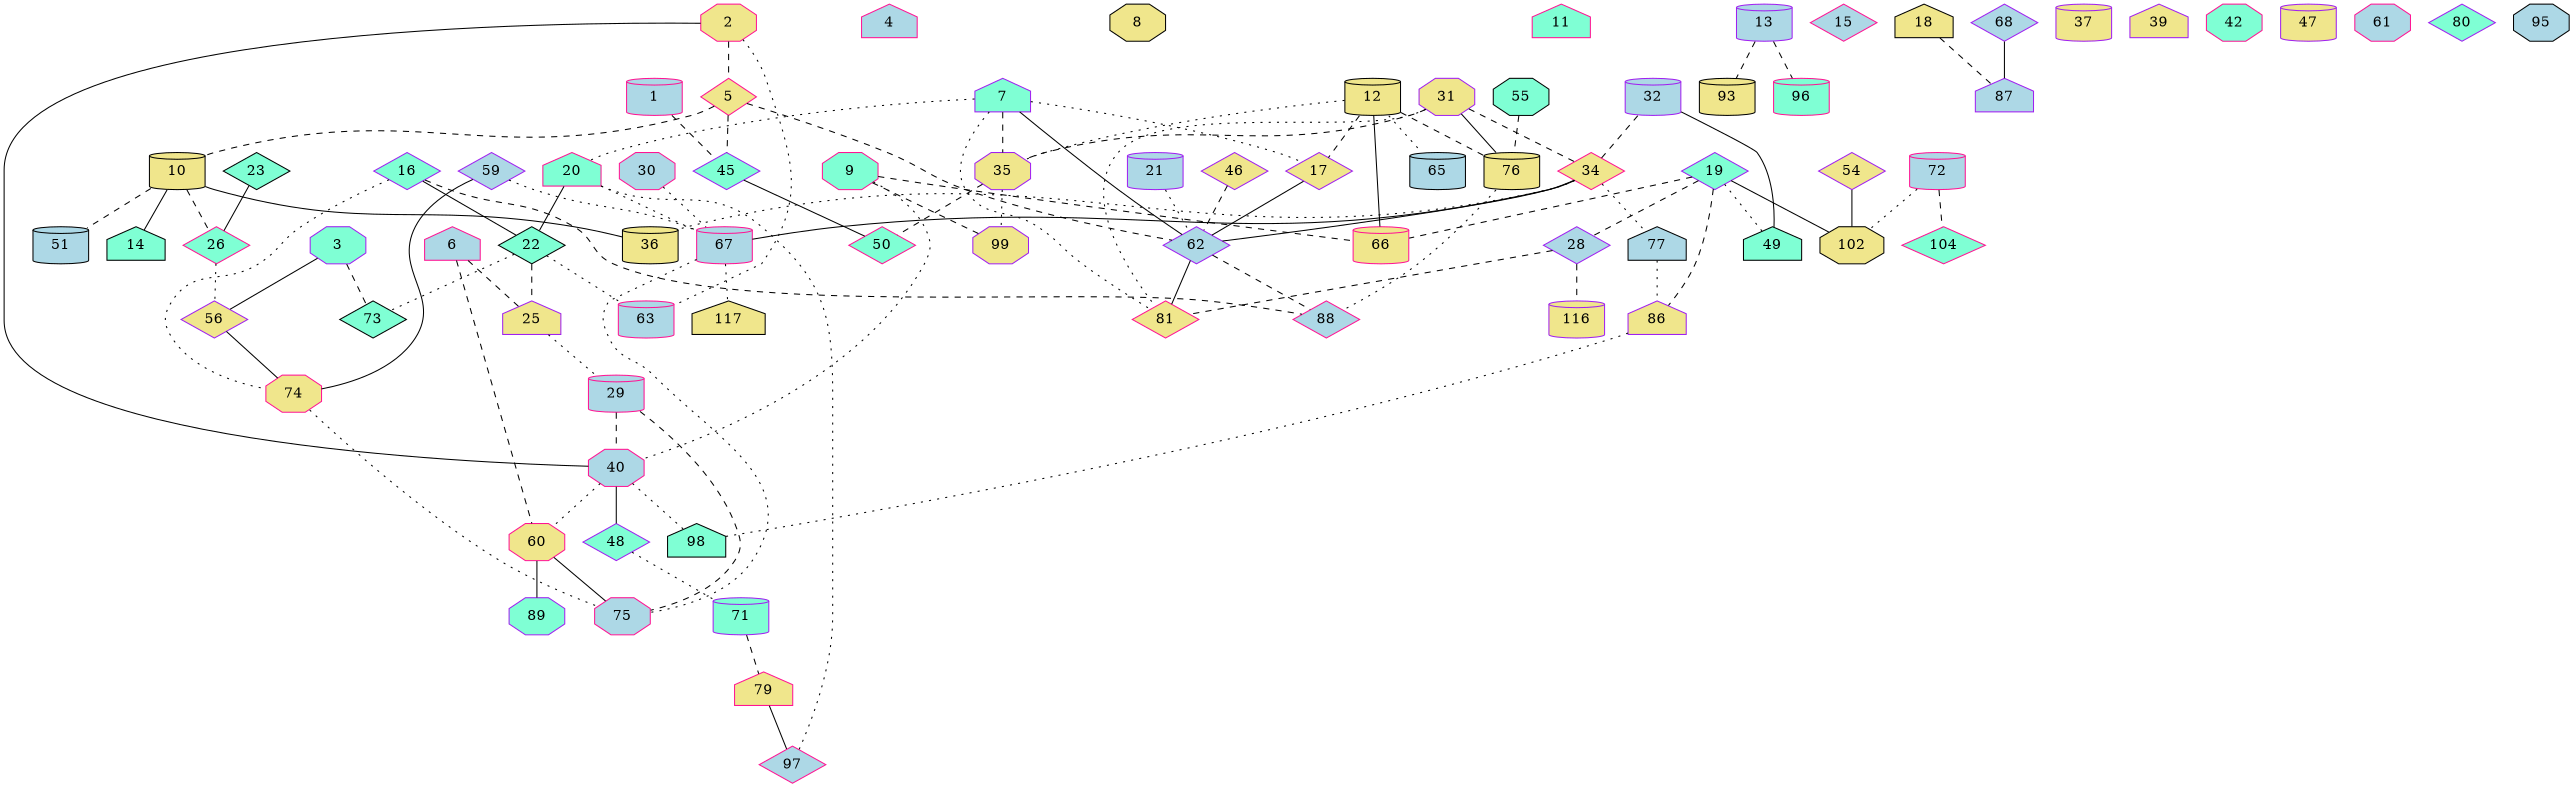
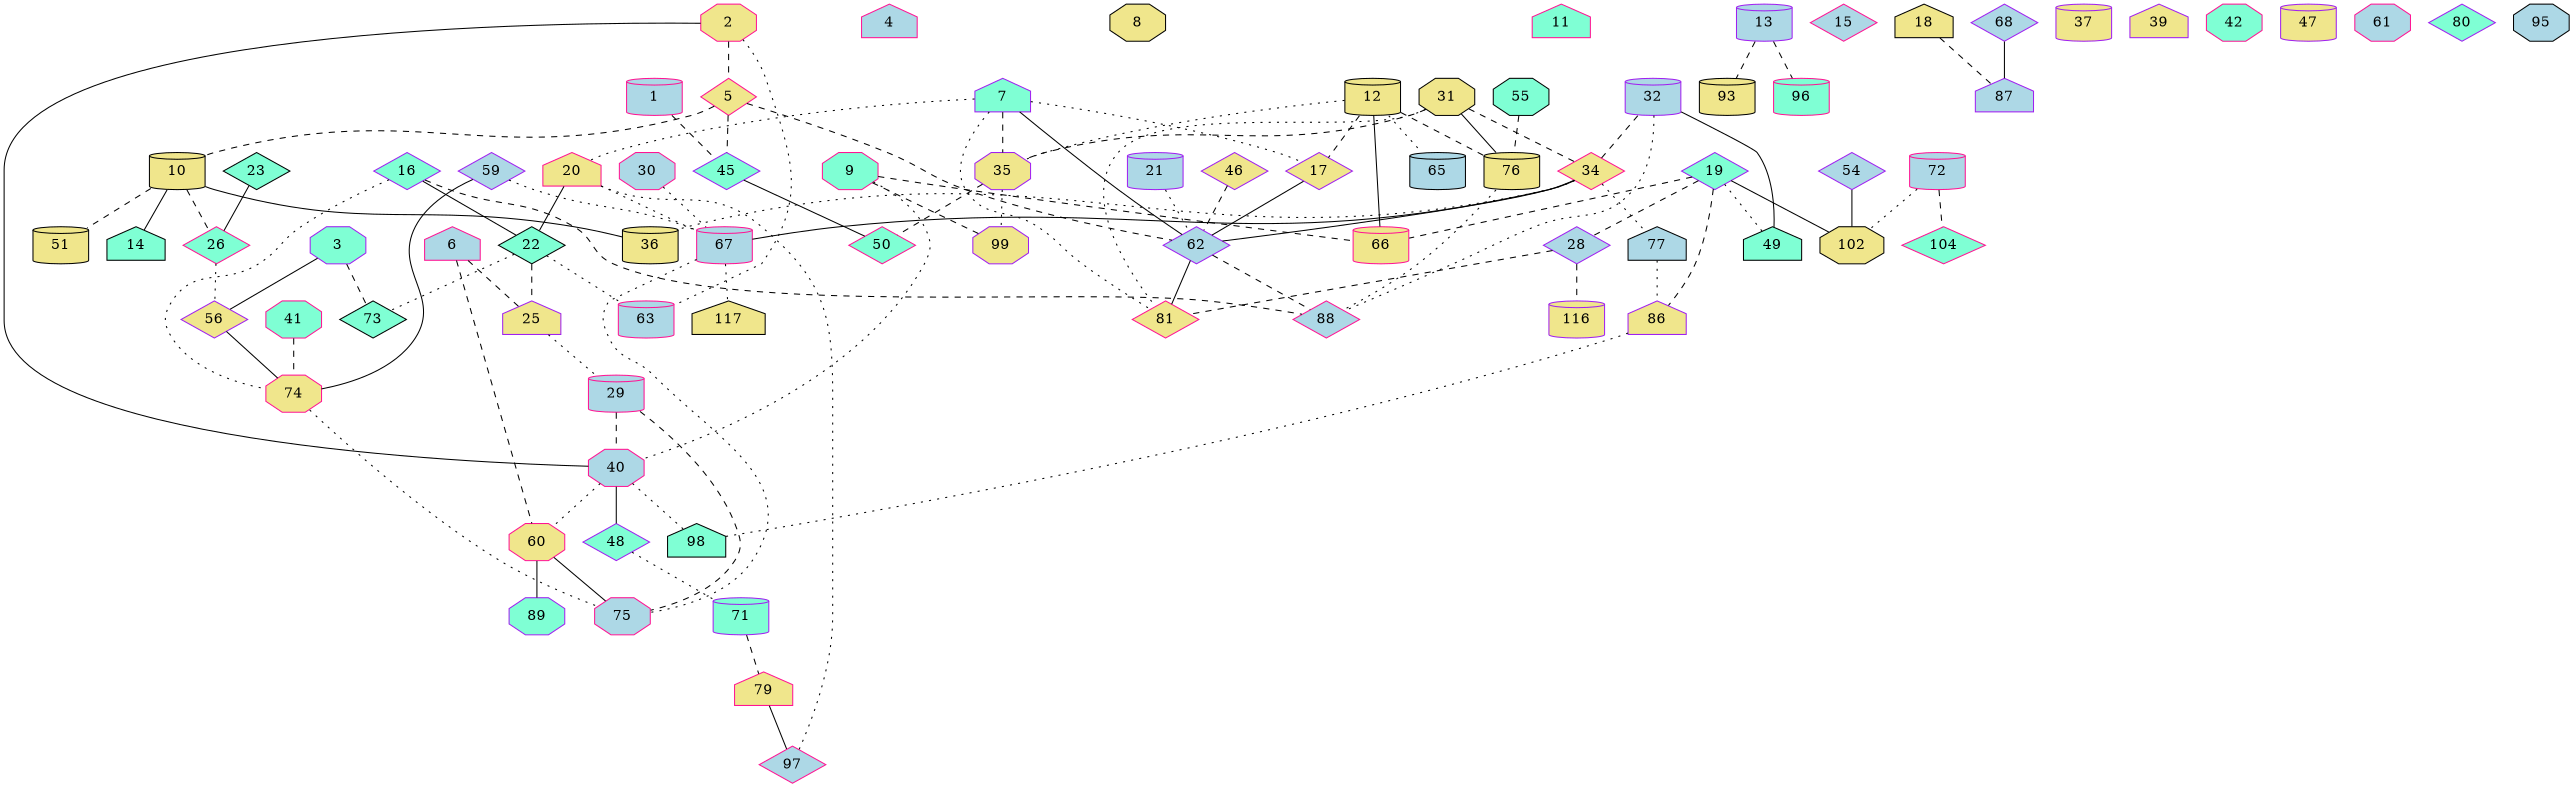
  graph {
    node [color=deeppink fillcolor=khaki shape=diamond style=filled]
    edge [style=dashed]
    1 [fillcolor=lightblue shape=cylinder super="+82"]
    45 [color=purple fillcolor=aquamarine super="+119"]
    50 [fillcolor=aquamarine]
    2 [shape=octagon super="+78"]
    5 [super="+43"]
    40 [fillcolor=lightblue shape=octagon super="+91"]
    63 [fillcolor=lightblue shape=cylinder]
    10 [color=black shape=cylinder super="+85"]
    62 [color=purple fillcolor=lightblue super="+101"]
    60 [shape=octagon super="+115"]
    48 [color=purple fillcolor=aquamarine]
    98 [color=black fillcolor=aquamarine shape=house super="+108"]
    3 [color=purple fillcolor=aquamarine shape=octagon super="+58"]
    56 [color=purple]
    73 [color=black fillcolor=aquamarine]
    74 [shape=octagon super="+118"]
    4 [fillcolor=lightblue shape=house]
    14 [color=black fillcolor=aquamarine shape=house super="+27"]
    26 [fillcolor=aquamarine super="+109"]
    36 [color=black shape=cylinder]
-   51 [color=black fillcolor=lightblue shape=cylinder]
+   51 [color=black shape=cylinder]
    81 [super="+84"]
    88 [fillcolor=lightblue super="+94"]
    6 [fillcolor=lightblue shape=house super="+57"]
    25 [color=purple shape=house]
    29 [fillcolor=lightblue shape=cylinder super="+105"]
    75 [fillcolor=lightblue shape=octagon super="+122"]
    89 [color=purple fillcolor=aquamarine shape=octagon]
    7 [color=purple fillcolor=aquamarine shape=house super="+121"]
    17 [color=purple super="+24"]
-   20 [fillcolor=aquamarine shape=house super="+106"]
+   20 [shape=house super="+106"]
    35 [color=purple shape=octagon super="+52"]
    22 [color=black fillcolor=aquamarine super="+38"]
    67 [fillcolor=lightblue shape=cylinder super="+107"]
    97 [fillcolor=lightblue]
    99 [color=purple shape=octagon]
    8 [color=black shape=octagon super="+33"]
    9 [fillcolor=aquamarine shape=octagon super="+120"]
    66 [shape=cylinder super="+114"]
    11 [fillcolor=aquamarine shape=house]
    12 [color=black shape=cylinder super="+100"]
    65 [color=black fillcolor=lightblue shape=cylinder]
    76 [color=black shape=cylinder super="+110"]
    13 [color=purple fillcolor=lightblue shape=cylinder super="+64"]
    93 [color=black shape=cylinder]
    96 [fillcolor=aquamarine shape=cylinder]
    15 [fillcolor=lightblue]
    16 [color=purple fillcolor=aquamarine]
    87 [color=purple fillcolor=lightblue shape=house super="+92"]
    18 [color=black shape=house]
    19 [color=purple fillcolor=aquamarine super="+69"]
    28 [color=purple fillcolor=lightblue super="+44"]
    49 [color=black fillcolor=aquamarine shape=house]
    86 [color=purple shape=house super="+111"]
    102 [color=black shape=octagon]
    116 [color=purple shape=cylinder]
    117 [color=black shape=house]
    21 [color=purple fillcolor=lightblue shape=cylinder]
    23 [color=black fillcolor=aquamarine super="+53"]
    30 [fillcolor=lightblue shape=octagon]
-   31 [color=purple shape=octagon super="+83"]
+   31 [color=black shape=octagon super="+83"]
    34 [super="+112"]
    77 [color=black fillcolor=lightblue shape=house]
    32 [color=purple fillcolor=lightblue shape=cylinder super="+70"]
    37 [color=purple shape=cylinder]
    39 [color=purple shape=house super="+113"]
    71 [color=purple fillcolor=aquamarine shape=cylinder]
+   41 [fillcolor=aquamarine shape=octagon]
    42 [fillcolor=aquamarine shape=octagon]
    46 [color=purple]
    47 [color=purple shape=cylinder]
    79 [shape=house super="+90"]
-   54 [color=purple]
+   54 [color=purple fillcolor=lightblue]
    55 [color=black fillcolor=aquamarine shape=octagon]
    59 [color=purple fillcolor=lightblue]
    61 [fillcolor=lightblue shape=octagon]
    68 [color=purple fillcolor=lightblue]
    72 [fillcolor=lightblue shape=cylinder super="+103"]
    104 [fillcolor=aquamarine]
    80 [color=purple fillcolor=aquamarine]
    95 [color=black fillcolor=lightblue shape=octagon]
    1 -- 45
    45 -- 50 [style=solid]
    2 -- 5
    2 -- 40 [style=solid]
    2 -- 63 [style=dotted]
    5 -- 45
    5 -- 10
    5 -- 62
    40 -- 60 [style=dotted]
    40 -- 48 [style=solid]
    40 -- 98 [style=dotted]
    10 -- 14 [style=solid]
    10 -- 26
    10 -- 36 [style=solid]
    10 -- 51
    62 -- 81 [style=solid]
    62 -- 88
    60 -- 75 [style=solid]
    60 -- 89 [style=solid]
    48 -- 71 [style=dotted]
    3 -- 56 [style=solid]
    3 -- 73
    56 -- 74 [style=solid]
    74 -- 75 [style=dotted]
    26 -- 56 [style=dotted]
    6 -- 60
    6 -- 25
    25 -- 29 [style=dotted]
    29 -- 40
    29 -- 75
    7 -- 62 [style=solid]
    7 -- 81 [style=dotted]
    7 -- 17 [style=dotted]
    7 -- 20 [style=dotted]
    7 -- 35
    17 -- 62 [style=solid]
    20 -- 22 [style=solid]
    20 -- 67 [style=dotted]
    20 -- 97 [style=dotted]
    35 -- 50
    35 -- 99 [style=dotted]
    22 -- 63 [style=dotted]
    22 -- 73 [style=dotted]
    22 -- 25
    67 -- 75 [style=dotted]
    67 -- 117 [style=dotted]
    9 -- 40 [style=dotted]
    9 -- 99
    9 -- 66
    12 -- 17
    12 -- 35 [style=dotted]
    12 -- 66 [style=solid]
    12 -- 65 [style=dotted]
    12 -- 76
    76 -- 88 [style=dotted]
    13 -- 93
    13 -- 96
    16 -- 74 [style=dotted]
    16 -- 88
    16 -- 22 [style=solid]
    18 -- 87
    19 -- 66
    19 -- 28
    19 -- 49 [style=dotted]
    19 -- 86
    19 -- 102 [style=solid]
    28 -- 81
    28 -- 116
    86 -- 98 [style=dotted]
    21 -- 62 [style=dotted]
    23 -- 26 [style=solid]
    30 -- 67 [style=dotted]
    31 -- 81 [style=dotted]
    31 -- 35
    31 -- 76 [style=solid]
    31 -- 34
    34 -- 62 [style=solid]
    34 -- 36 [style=dotted]
    34 -- 67 [style=solid]
    34 -- 77 [style=dotted]
    77 -- 86 [style=dotted]
+   32 -- 88 [style=dotted]
    32 -- 49 [style=solid]
    32 -- 34
    71 -- 79
+   41 -- 74
    46 -- 62
    79 -- 97 [style=solid]
    54 -- 102 [style=solid]
    55 -- 76
    59 -- 74 [style=solid]
    59 -- 67 [style=dotted]
    68 -- 87 [style=solid weight=2]
    72 -- 102 [style=dotted]
    72 -- 104
  }
